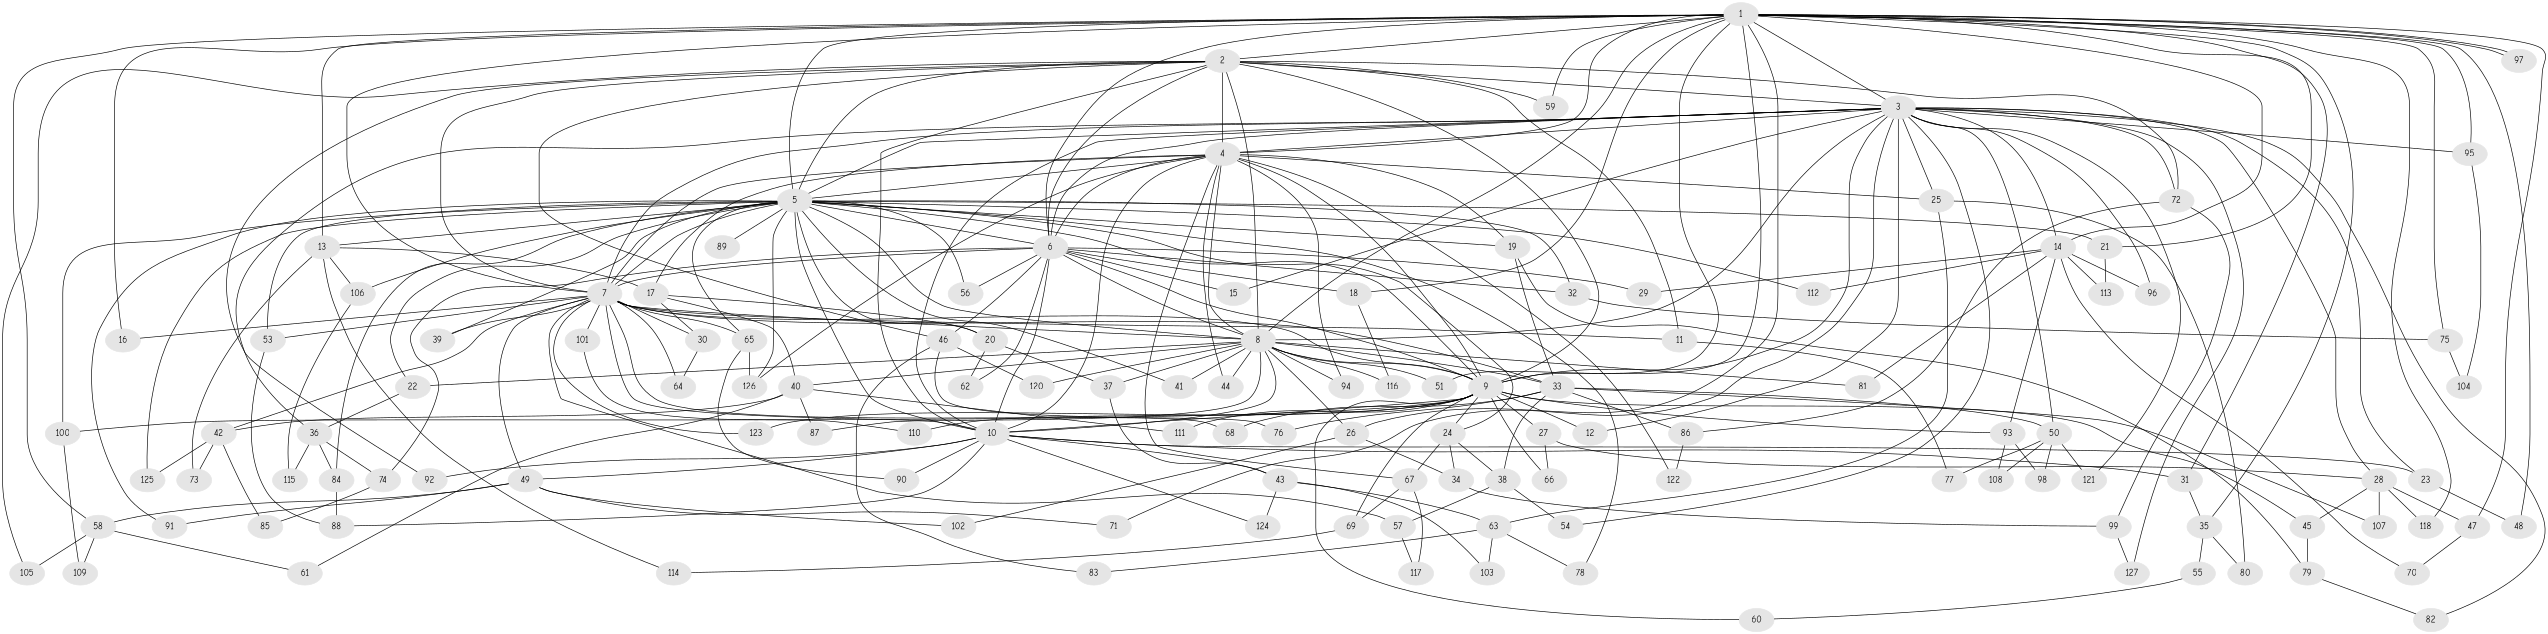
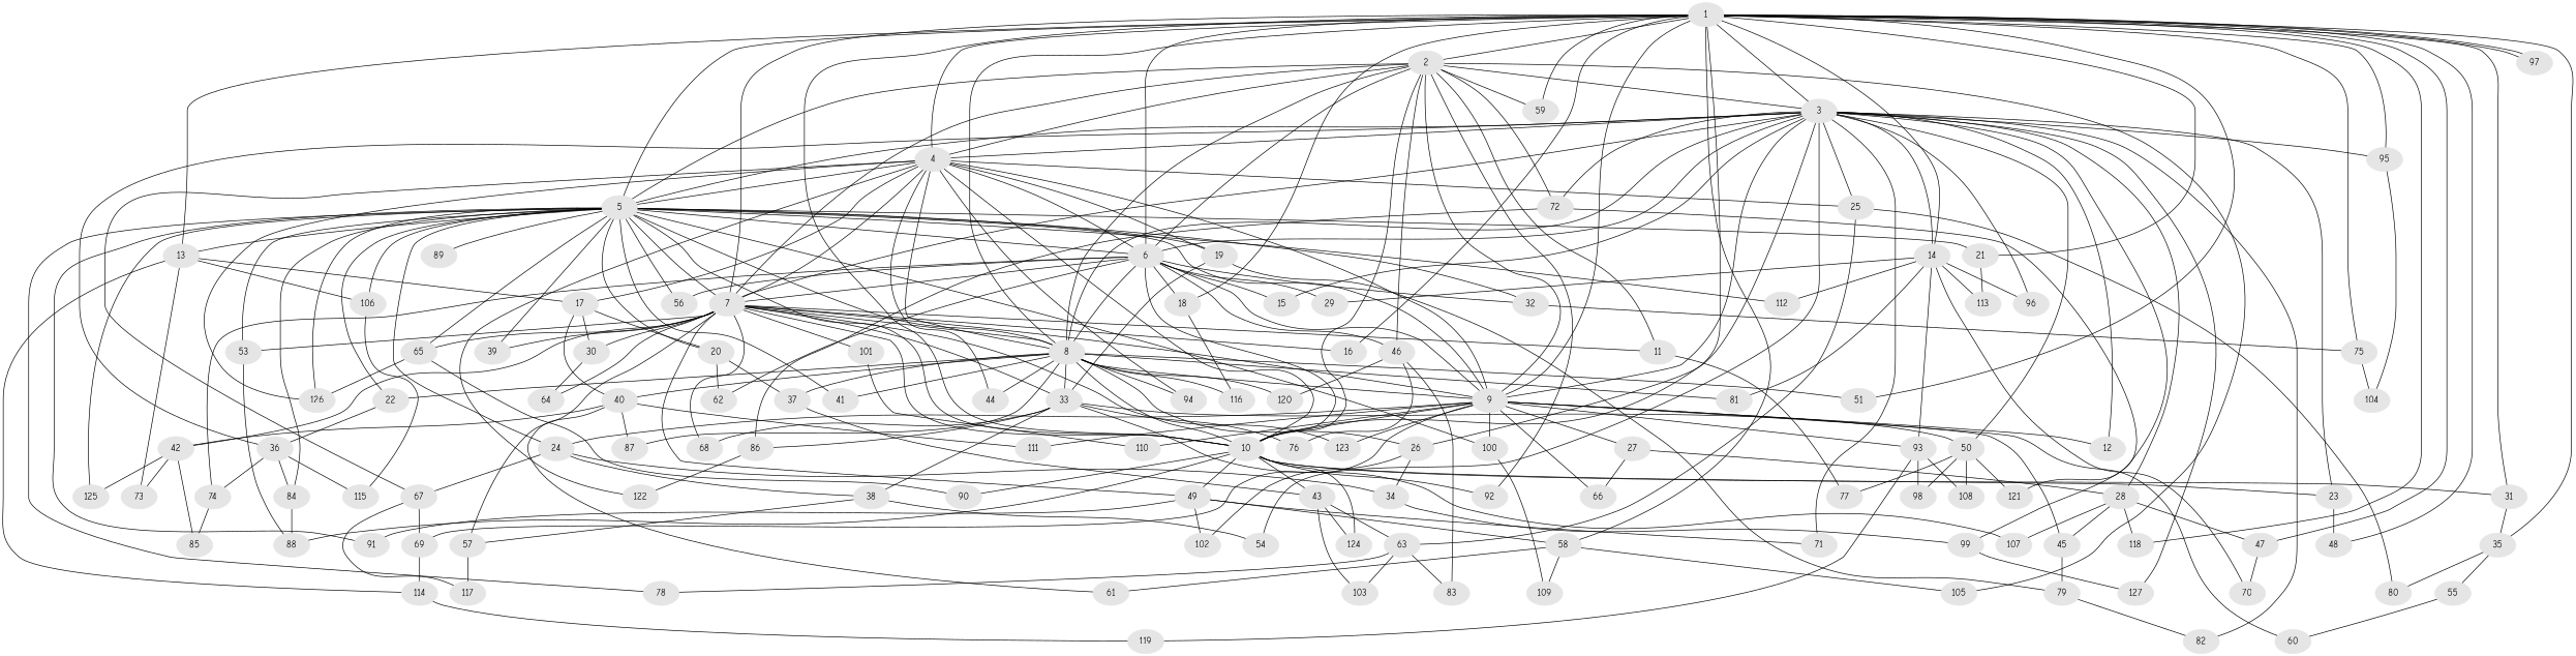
  graph {
    fontname="Comic Neue"
    node [color=gray90 fontname="Comic Neue" style=filled]
    edge [fontname="Comic Neue"]
    1
    2
    3
    4
    5
    6
    7
    8
    9
    10
    13
    14
    16
    18
    21
    26
    31
    35
    47
    48
    51
    58
    59
    75
    95
    97
    118
    11
    46
    72
    92
    105
    12
    15
    23
    25
    28
    36
    50
    54
    71
    82
    96
    121
    127
    17
    19
    44
    67
    94
    122
    126
    20
    22
    24
    32
    39
    41
    53
    56
    65
    78
    84
    89
    91
    100
    106
    112
    125
    29
    62
    74
    101
    30
    33
    42
    49
    57
    64
    68
    123
    37
    40
    81
    87
    116
    120
    27
    45
    60
    66
    69
    93
    110
    111
    43
    90
    124
    88
    73
    114
    70
    113
    34
    102
    55
    80
    61
    109
    104
    77
    76
    83
    86
    99
    63
    107
    115
    98
    108
    79
    117
    38
    85
+   119
    103
    1 -- 2
    1 -- 3
    1 -- 4
    1 -- 5
    1 -- 6
    1 -- 7
    1 -- 8
    1 -- 9
+   1 -- 10
    1 -- 13
    1 -- 14
    1 -- 16
    1 -- 18
    1 -- 21
    1 -- 26
    1 -- 31
    1 -- 35
    1 -- 47
    1 -- 48
    1 -- 51
    1 -- 58
    1 -- 59
    1 -- 75
    1 -- 95
    1 -- 97
    1 -- 97
    1 -- 118
    2 -- 3
    2 -- 4
    2 -- 5
    2 -- 6
    2 -- 7
    2 -- 8
    2 -- 9
    2 -- 10
    2 -- 59
    2 -- 11
    2 -- 46
    2 -- 72
    2 -- 92
    2 -- 105
    3 -- 4
    3 -- 5
    3 -- 6
    3 -- 7
    3 -- 8
    3 -- 9
    3 -- 10
    3 -- 14
    3 -- 95
    3 -- 72
    3 -- 12
    3 -- 15
    3 -- 23
    3 -- 25
    3 -- 28
    3 -- 36
    3 -- 50
    3 -- 54
    3 -- 71
    3 -- 82
    3 -- 96
    3 -- 121
    3 -- 127
    4 -- 5
    4 -- 6
    4 -- 7
    4 -- 8
    4 -- 9
    4 -- 10
    4 -- 25
    4 -- 17
    4 -- 19
    4 -- 44
    4 -- 67
    4 -- 94
    4 -- 122
    4 -- 126
    5 -- 6
    5 -- 7
    5 -- 8
    5 -- 9
    5 -- 10
    5 -- 13
    5 -- 21
    5 -- 19
    5 -- 126
    5 -- 20
    5 -- 22
    5 -- 24
    5 -- 32
    5 -- 39
    5 -- 41
    5 -- 53
    5 -- 56
    5 -- 65
    5 -- 78
    5 -- 84
    5 -- 89
    5 -- 91
    5 -- 100
    5 -- 106
    5 -- 112
    5 -- 125
    6 -- 7
    6 -- 8
    6 -- 9
    6 -- 10
    6 -- 18
    6 -- 46
    6 -- 15
    6 -- 32
    6 -- 56
    6 -- 29
    6 -- 62
    6 -- 74
    7 -- 8
    7 -- 9
    7 -- 10
    7 -- 16
    7 -- 11
    7 -- 39
    7 -- 53
    7 -- 65
    7 -- 101
    7 -- 30
    7 -- 33
    7 -- 42
    7 -- 49
    7 -- 57
    7 -- 64
    7 -- 68
    7 -- 123
    8 -- 9
    8 -- 10
    8 -- 26
    8 -- 51
    8 -- 44
    8 -- 94
    8 -- 22
    8 -- 41
    8 -- 33
    8 -- 37
    8 -- 40
    8 -- 81
    8 -- 87
    8 -- 116
    8 -- 120
    9 -- 10
    9 -- 12
    9 -- 24
    9 -- 100
    9 -- 123
    9 -- 27
    9 -- 45
    9 -- 60
    9 -- 66
    9 -- 69
    9 -- 93
    9 -- 110
    9 -- 111
    10 -- 31
    10 -- 92
    10 -- 23
    10 -- 49
    10 -- 43
    10 -- 90
    10 -- 124
    10 -- 88
    13 -- 17
    13 -- 106
    13 -- 73
    13 -- 114
    14 -- 96
    14 -- 112
    14 -- 29
    14 -- 81
    14 -- 93
    14 -- 70
    14 -- 113
    18 -- 116
    21 -- 113
    26 -- 34
    26 -- 102
    31 -- 35
    35 -- 55
    35 -- 80
    47 -- 70
    58 -- 105
    58 -- 61
    58 -- 109
    75 -- 104
    95 -- 104
    11 -- 77
    46 -- 120
    46 -- 76
    46 -- 83
    72 -- 86
    72 -- 99
    23 -- 48
    25 -- 80
    25 -- 63
    28 -- 47
    28 -- 118
    28 -- 45
    28 -- 107
    36 -- 84
    36 -- 74
    36 -- 115
    50 -- 121
    50 -- 77
    50 -- 98
    50 -- 108
    17 -- 20
    17 -- 30
    17 -- 40
    19 -- 33
    19 -- 79
    67 -- 69
    67 -- 117
    20 -- 62
    20 -- 37
    22 -- 36
    24 -- 67
    24 -- 34
    24 -- 38
    32 -- 75
    53 -- 88
    65 -- 126
    65 -- 90
    84 -- 88
    100 -- 109
    106 -- 115
    74 -- 85
    101 -- 110
    30 -- 64
    33 -- 50
    33 -- 68
    33 -- 76
    33 -- 86
    33 -- 107
    33 -- 38
    42 -- 125
    42 -- 73
    42 -- 85
    49 -- 58
    49 -- 71
    49 -- 91
    49 -- 102
    57 -- 117
    37 -- 43
    40 -- 42
    40 -- 87
    40 -- 111
    40 -- 61
    27 -- 28
    27 -- 66
    45 -- 79
    69 -- 114
    93 -- 98
    93 -- 108
+   93 -- 119
    43 -- 124
    43 -- 63
    43 -- 103
+   114 -- 119
    34 -- 99
    55 -- 60
    86 -- 122
    99 -- 127
    63 -- 78
    63 -- 83
    63 -- 103
    79 -- 82
    38 -- 54
    38 -- 57
  }
